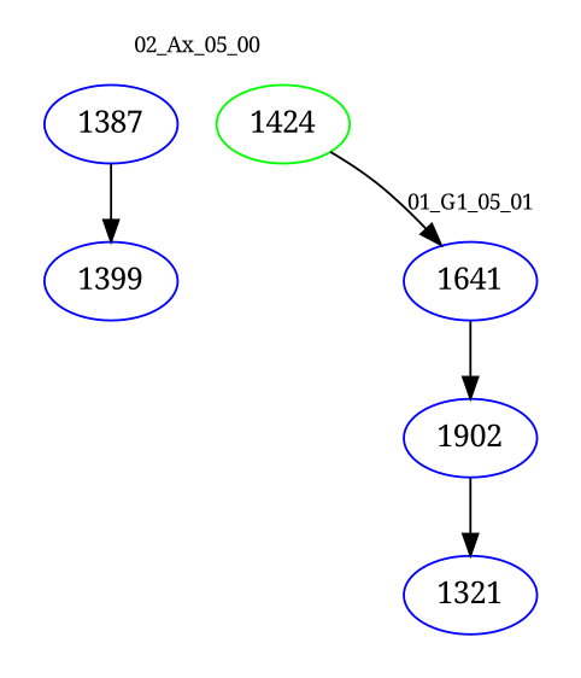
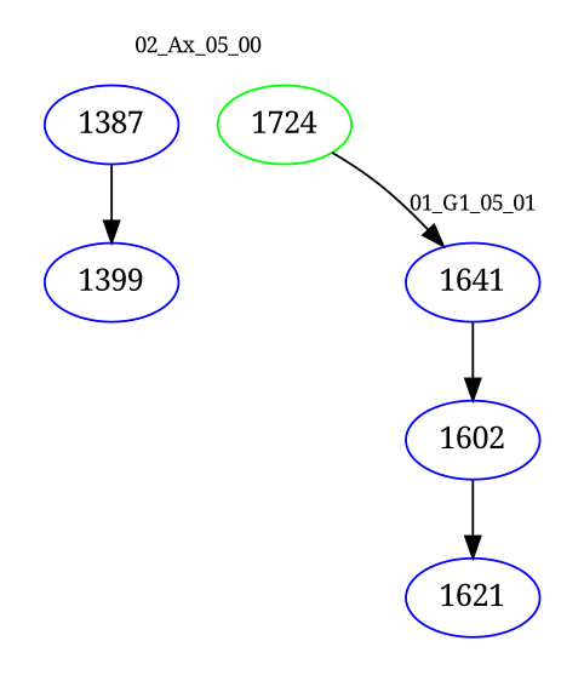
  digraph {
    fontname="Noto Serif"
    node [color=blue fontname="Noto Serif"]
    edge [color=black fontname="Noto Serif"]
-   n1 [color=green label=1424]
+   n1 [color=green label=1724]
    n2 [label=1387]
    n3 [label=1399]
    n4 [label=1641]
-   n5 [label=1902]
-   n6 [label=1321]
+   n5 [label=1602]
+   n6 [label=1621]
    subgraph cluster_1 {
      color=white
      fontsize=10
      label="02_Ax_05_00"
      n1
      n2
      n3
    }
    subgraph cluster_2 {
      color=white
      fontsize=10
      label="01_G1_05_01"
      n4
      n5
      n6
    }
    n1 -> n4
    n2 -> n3
    n4 -> n5
    n5 -> n6
  }
